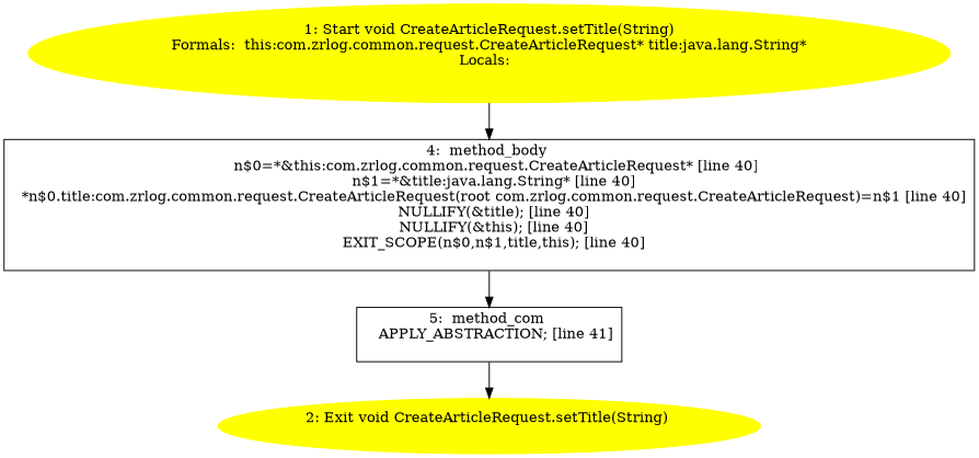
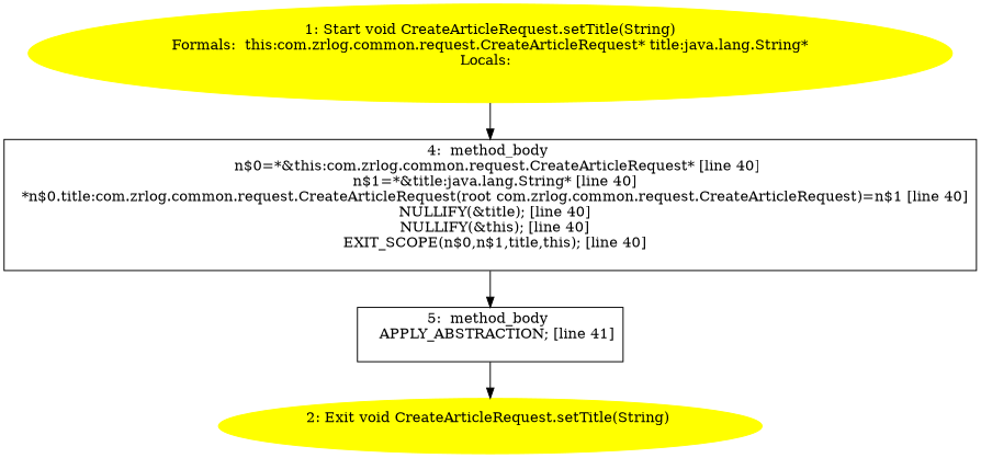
  digraph {
    n1 [color=yellow label="1: Start void CreateArticleRequest.setTitle(String)\nFormals:  this:com.zrlog.common.request.CreateArticleRequest* title:java.lang.String*\nLocals:  \n  " style=filled]
    n2 [label="4:  method_body \n   n$0=*&this:com.zrlog.common.request.CreateArticleRequest* [line 40]\n  n$1=*&title:java.lang.String* [line 40]\n  *n$0.title:com.zrlog.common.request.CreateArticleRequest(root com.zrlog.common.request.CreateArticleRequest)=n$1 [line 40]\n  NULLIFY(&title); [line 40]\n  NULLIFY(&this); [line 40]\n  EXIT_SCOPE(n$0,n$1,title,this); [line 40]\n " shape=box]
-   n3 [label="5:  method_com \n   APPLY_ABSTRACTION; [line 41]\n " shape=box]
+   n3 [label="5:  method_body \n   APPLY_ABSTRACTION; [line 41]\n " shape=box]
    n4 [color=yellow label="2: Exit void CreateArticleRequest.setTitle(String) \n  " style=filled]
    n1 -> n2
    n2 -> n3
    n3 -> n4
  }
